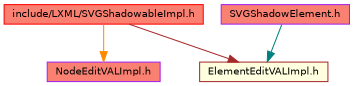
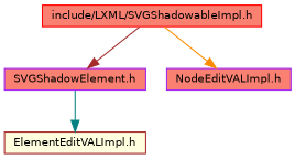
  digraph {
    node [color=purple fillcolor=salmon fontname=Helvetica fontsize=10 shape=record style=filled]
    edge [fontname=Helvetica fontsize=10 labelfontname=Helvetica labelfontsize=10 style=solid]
    n1 [color=red fontcolor=black height=0.2 label="include/LXML/SVGShadowableImpl.h" width=0.4]
    n2 [height=0.2 label="SVGShadowElement.h" width=0.4]
    n3 [height=0.2 label="NodeEditVALImpl.h" width=0.4]
    n4 [color=brown fillcolor=lightyellow height=0.2 label="ElementEditVALImpl.h" width=0.4]
-   n1 -> n4 [color=brown]
+   n1 -> n2 [color=brown]
    n1 -> n3 [color=darkorange]
    n2 -> n4 [color=teal]
  }
